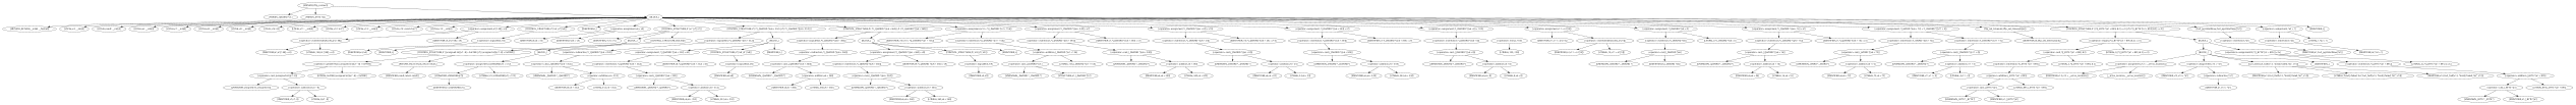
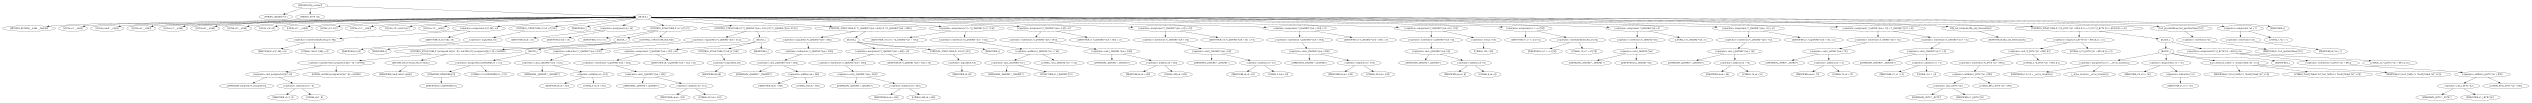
  digraph {
    fontname=Ubuntu
    node [fontname=Ubuntu]
    edge [fontname=Ubuntu]
    n1 [label="(METHOD,tftp_connect)"]
    n2 [label="(PARAM,_QWORD *a1)"]
    n3 [label="(PARAM,_BYTE *a2)"]
    n4 [label="(BLOCK,,)"]
    n5 [label="(METHOD_RETURN,__int64 __fastcall)"]
    n6 [label="(LOCAL,v4: __int64)"]
    n7 [label="(LOCAL,result: __int64)"]
    n8 [label="(LOCAL,v6: __int64)"]
    n9 [label="(LOCAL,v7: __int64)"]
    n10 [label="(LOCAL,v8: __int64)"]
    n11 [label="(LOCAL,v9: __int64)"]
    n12 [label="(LOCAL,v16: int)"]
    n13 [label="(LOCAL,v11: __int64)"]
    n14 [label="(LOCAL,v12: int *)"]
    n15 [label="(LOCAL,v13: __int64)"]
    n16 [label="(LOCAL,v14: const char *)"]
    n17 [label="(LOCAL,v15: __int64)"]
    n18 [label="(<operator>.assignment,a1[148] = v4)"]
    n19 [label="(CONTROL_STRUCTURE,if ( !v4 ),if ( !v4 ))"]
    n20 [label="(IDENTIFIER,L,)"]
    n21 [label="(<operator>.assignment,v6 = v4)"]
    n22 [label="(CONTROL_STRUCTURE,if ( v7 ),if ( v7 ))"]
    n23 [label="(CONTROL_STRUCTURE,if ( !*(_QWORD *)(v6 + 352) ),if ( !*(_QWORD *)(v6 + 352) ))"]
    n24 [label="(CONTROL_STRUCTURE,if ( !*(_QWORD *)(v6 + 360) ),if ( !*(_QWORD *)(v6 + 360) ))"]
    n25 [label="(<operator>.assignment,v10 = *((_DWORD *)a1 + 156))"]
    n26 [label="(<operator>.assignment,*(_DWORD *)(v6 + 340) = v7)"]
    n27 [label="(<operator>.assignment,*(_DWORD *)(v6 + 24) = v10)"]
    n28 [label="(<operator>.assignment,*(_DWORD *)(v6 + 344) = v7)"]
    n29 [label="(<operator>.assignment,*(_DWORD *)(v6 + 8) = -100)"]
    n30 [label="(<operator>.assignment,v11 = a1[14])"]
    n31 [label="(<operator>.assignment,*(_DWORD *)v6 = 0)"]
    n32 [label="(<operator>.assignment,*(_QWORD *)(v6 + 16) = a1)"]
    n33 [label="(<operator>.assignment,*(_WORD *)(v6 + 72) = *(_DWORD *)(v11 + 4))"]
    n34 [label="(tftp_set_timeouts,tftp_set_timeouts(v6))"]
    n35 [label="(CONTROL_STRUCTURE,if ( (*((_BYTE *)a1 + 895) & 2) == 0 ),if ( (*((_BYTE *)a1 + 895) & 2) == 0 ))"]
    n36 [label="(Curl_pgrsStartNow,Curl_pgrsStartNow(*a1))"]
    n37 [label="(<operator>.assignment,*a2 = 1)"]
    n38 [label="(IDENTIFIER,L,)"]
    n39 [label="(<operator>.indirectIndexAccess,a1[148])"]
    n40 [label="(IDENTIFIER,v4,a1[148] = v4)"]
    n41 [label="(<operator>.logicalNot,!v4)"]
    n42 [label="(IDENTIFIER,v6,v6 = v4)"]
    n43 [label="(IDENTIFIER,v4,v6 = v4)"]
    n44 [label="(IDENTIFIER,v7,if ( v7 ))"]
    n45 [label="(BLOCK,,)"]
    n46 [label="(CONTROL_STRUCTURE,else,else)"]
    n47 [label="(<operator>.logicalNot,!*(_QWORD *)(v6 + 352))"]
    n48 [label="(BLOCK,,)"]
    n49 [label="(<operator>.logicalNot,!*(_QWORD *)(v6 + 360))"]
    n50 [label="(BLOCK,,)"]
    n51 [label="(IDENTIFIER,v10,v10 = *((_DWORD *)a1 + 156))"]
    n52 [label="(<operator>.indirection,*((_DWORD *)a1 + 156))"]
    n53 [label="(<operator>.indirection,*(_DWORD *)(v6 + 340))"]
    n54 [label="(IDENTIFIER,v7,*(_DWORD *)(v6 + 340) = v7)"]
    n55 [label="(<operator>.indirection,*(_DWORD *)(v6 + 24))"]
    n56 [label="(IDENTIFIER,v10,*(_DWORD *)(v6 + 24) = v10)"]
    n57 [label="(<operator>.indirection,*(_DWORD *)(v6 + 344))"]
    n58 [label="(IDENTIFIER,v7,*(_DWORD *)(v6 + 344) = v7)"]
    n59 [label="(<operator>.indirection,*(_DWORD *)(v6 + 8))"]
    n60 [label="(<operator>.minus,-100)"]
    n61 [label="(IDENTIFIER,v11,v11 = a1[14])"]
    n62 [label="(<operator>.indirectIndexAccess,a1[14])"]
    n63 [label="(<operator>.indirection,*(_DWORD *)v6)"]
    n64 [label="(LITERAL,0,*(_DWORD *)v6 = 0)"]
    n65 [label="(<operator>.indirection,*(_QWORD *)(v6 + 16))"]
    n66 [label="(IDENTIFIER,a1,*(_QWORD *)(v6 + 16) = a1)"]
    n67 [label="(<operator>.indirection,*(_WORD *)(v6 + 72))"]
    n68 [label="(<operator>.indirection,*(_DWORD *)(v11 + 4))"]
    n69 [label="(IDENTIFIER,v6,tftp_set_timeouts(v6))"]
    n70 [label="(<operator>.equals,(*((_BYTE *)a1 + 895) & 2) == 0)"]
    n71 [label="(BLOCK,,)"]
    n72 [label="(<operator>.indirection,*a1)"]
    n73 [label="(<operator>.indirection,*a2)"]
    n74 [label="(LITERAL,1,*a2 = 1)"]
    n75 [label="(IDENTIFIER,a1,a1[148] = v4)"]
    n76 [label="(LITERAL,148,a1[148] = v4)"]
    n77 [label="(IDENTIFIER,v4,!v4)"]
    n78 [label="(IDENTIFIER,L,)"]
    n79 [label="(CONTROL_STRUCTURE,if ( (unsigned int)(v7 - 8) > 0xFFB0 ),if ( (unsigned int)(v7 - 8) > 0xFFB0 ))"]
    n80 [label="(BLOCK,,)"]
    n81 [label="(<operator>.greaterThan,(unsigned int)(v7 - 8) > 0xFFB0)"]
    n82 [label="(RETURN,return result;,return result;)"]
    n83 [label="(<operator>.cast,(unsigned int)(v7 - 8))"]
    n84 [label="(LITERAL,0xFFB0,(unsigned int)(v7 - 8) > 0xFFB0)"]
    n85 [label="(IDENTIFIER,result,return result;)"]
    n86 [label="(UNKNOWN,unsigned int,unsigned int)"]
    n87 [label="(<operator>.subtraction,v7 - 8)"]
    n88 [label="(IDENTIFIER,v7,v7 - 8)"]
    n89 [label="(LITERAL,8,v7 - 8)"]
    n90 [label="(<operator>.assignment,LODWORD(v7) = 512)"]
    n91 [label="(LODWORD,LODWORD(v7))"]
    n92 [label="(LITERAL,512,LODWORD(v7) = 512)"]
    n93 [label="(IDENTIFIER,v7,LODWORD(v7))"]
    n94 [label="(<operator>.indirection,*(_QWORD *)(v6 + 352))"]
    n95 [label="(<operator>.assignment,*(_QWORD *)(v6 + 352) = v8)"]
    n96 [label="(CONTROL_STRUCTURE,if ( !v8 ),if ( !v8 ))"]
    n97 [label="(IDENTIFIER,L,)"]
    n98 [label="(<operator>.cast,(_QWORD *)(v6 + 352))"]
    n99 [label="(UNKNOWN,_QWORD *,_QWORD *)"]
    n100 [label="(<operator>.addition,v6 + 352)"]
    n101 [label="(IDENTIFIER,v6,v6 + 352)"]
    n102 [label="(LITERAL,352,v6 + 352)"]
    n103 [label="(<operator>.indirection,*(_QWORD *)(v6 + 352))"]
    n104 [label="(IDENTIFIER,v8,*(_QWORD *)(v6 + 352) = v8)"]
    n105 [label="(<operator>.logicalNot,!v8)"]
    n106 [label="(<operator>.cast,(_QWORD *)(v6 + 352))"]
    n107 [label="(UNKNOWN,_QWORD *,_QWORD *)"]
    n108 [label="(<operator>.addition,v6 + 352)"]
    n109 [label="(IDENTIFIER,v6,v6 + 352)"]
    n110 [label="(LITERAL,352,v6 + 352)"]
    n111 [label="(IDENTIFIER,v8,!v8)"]
    n112 [label="(<operator>.indirection,*(_QWORD *)(v6 + 360))"]
    n113 [label="(<operator>.assignment,*(_QWORD *)(v6 + 360) = v9)"]
    n114 [label="(CONTROL_STRUCTURE,if ( !v9 ),if ( !v9 ))"]
    n115 [label="(IDENTIFIER,L,)"]
    n116 [label="(<operator>.cast,(_QWORD *)(v6 + 360))"]
    n117 [label="(UNKNOWN,_QWORD *,_QWORD *)"]
    n118 [label="(<operator>.addition,v6 + 360)"]
    n119 [label="(IDENTIFIER,v6,v6 + 360)"]
    n120 [label="(LITERAL,360,v6 + 360)"]
    n121 [label="(<operator>.indirection,*(_QWORD *)(v6 + 360))"]
    n122 [label="(IDENTIFIER,v9,*(_QWORD *)(v6 + 360) = v9)"]
    n123 [label="(<operator>.logicalNot,!v9)"]
    n124 [label="(<operator>.cast,(_QWORD *)(v6 + 360))"]
    n125 [label="(UNKNOWN,_QWORD *,_QWORD *)"]
    n126 [label="(<operator>.addition,v6 + 360)"]
    n127 [label="(IDENTIFIER,v6,v6 + 360)"]
    n128 [label="(LITERAL,360,v6 + 360)"]
    n129 [label="(IDENTIFIER,v9,!v9)"]
    n130 [label="(<operator>.addition,(_DWORD *)a1 + 156)"]
    n131 [label="(<operator>.cast,(_DWORD *)a1)"]
    n132 [label="(LITERAL,156,(_DWORD *)a1 + 156)"]
    n133 [label="(UNKNOWN,_DWORD *,_DWORD *)"]
    n134 [label="(STRUCTURE,a1,(_DWORD *)a1)"]
    n135 [label="(<operator>.cast,(_DWORD *)(v6 + 340))"]
    n136 [label="(UNKNOWN,_DWORD *,_DWORD *)"]
    n137 [label="(<operator>.addition,v6 + 340)"]
    n138 [label="(IDENTIFIER,v6,v6 + 340)"]
    n139 [label="(LITERAL,340,v6 + 340)"]
    n140 [label="(<operator>.cast,(_DWORD *)(v6 + 24))"]
    n141 [label="(UNKNOWN,_DWORD *,_DWORD *)"]
    n142 [label="(<operator>.addition,v6 + 24)"]
    n143 [label="(IDENTIFIER,v6,v6 + 24)"]
    n144 [label="(LITERAL,24,v6 + 24)"]
    n145 [label="(<operator>.cast,(_DWORD *)(v6 + 344))"]
    n146 [label="(UNKNOWN,_DWORD *,_DWORD *)"]
    n147 [label="(<operator>.addition,v6 + 344)"]
    n148 [label="(IDENTIFIER,v6,v6 + 344)"]
    n149 [label="(LITERAL,344,v6 + 344)"]
    n150 [label="(<operator>.cast,(_DWORD *)(v6 + 8))"]
    n151 [label="(LITERAL,100,-100)"]
    n152 [label="(UNKNOWN,_DWORD *,_DWORD *)"]
    n153 [label="(<operator>.addition,v6 + 8)"]
    n154 [label="(IDENTIFIER,v6,v6 + 8)"]
    n155 [label="(LITERAL,8,v6 + 8)"]
    n156 [label="(IDENTIFIER,a1,v11 = a1[14])"]
    n157 [label="(LITERAL,14,v11 = a1[14])"]
    n158 [label="(<operator>.cast,(_DWORD *)v6)"]
    n159 [label="(UNKNOWN,_DWORD *,_DWORD *)"]
    n160 [label="(IDENTIFIER,v6,(_DWORD *)v6)"]
    n161 [label="(<operator>.cast,(_QWORD *)(v6 + 16))"]
    n162 [label="(UNKNOWN,_QWORD *,_QWORD *)"]
    n163 [label="(<operator>.addition,v6 + 16)"]
    n164 [label="(IDENTIFIER,v6,v6 + 46)"]
    n165 [label="(LITERAL,16,v6 + 16)"]
    n166 [label="(<operator>.cast,(_WORD *)(v6 + 72))"]
    n167 [label="(<operator>.cast,(_DWORD *)(v11 + 4))"]
    n168 [label="(UNKNOWN,_WORD *,_WORD *)"]
    n169 [label="(<operator>.addition,v6 + 72)"]
    n170 [label="(IDENTIFIER,v6,v6 + 72)"]
    n171 [label="(LITERAL,72,v6 + 72)"]
    n172 [label="(UNKNOWN,_DWORD *,_DWORD *)"]
    n173 [label="(<operator>.addition,v11 + 4)"]
    n174 [label="(IDENTIFIER,v11,v11 + 4)"]
    n175 [label="(LITERAL,4,v11 + 4)"]
    n176 [label="(<operator>.and,*((_BYTE *)a1 + 895) & 2)"]
    n177 [label="(LITERAL,0,(*((_BYTE *)a1 + 895) & 2) == 0)"]
    n178 [label="(BLOCK,,)"]
    n179 [label="(<operators>.assignmentOr,*((_BYTE *)a1 + 895) |= 2u)"]
    n180 [label="(<operator>.indirection,*((_BYTE *)a1 + 895))"]
    n181 [label="(LITERAL,2,*((_BYTE *)a1 + 895) & 2)"]
    n182 [label="(<operator>.addition,(_BYTE *)a1 + 895)"]
    n183 [label="(<operator>.cast,(_BYTE *)a1)"]
    n184 [label="(LITERAL,895,(_BYTE *)a1 + 895)"]
    n185 [label="(UNKNOWN,_BYTE *,_BYTE *)"]
    n186 [label="(IDENTIFIER,a1,(_BYTE *)a1)"]
    n187 [label="(<operator>.assignment,v12 = __errno_location())"]
    n188 [label="(<operator>.assignment,v13 = *a1)"]
    n189 [label="(Curl_failf,Curl_failf(v13, \"bind() failed; %s\", v14))"]
    n190 [label="(IDENTIFIER,L,)"]
    n191 [label="(<operator>.indirection,*((_BYTE *)a1 + 895))"]
    n192 [label="(LITERAL,2u,*((_BYTE *)a1 + 895) |= 2u)"]
    n193 [label="(IDENTIFIER,v12,v12 = __errno_location())"]
    n194 [label="(__errno_location,__errno_location())"]
    n195 [label="(IDENTIFIER,v13,v13 = *a1)"]
    n196 [label="(<operator>.indirection,*a1)"]
    n197 [label="(IDENTIFIER,v13,Curl_failf(v13, \"bind() failed; %s\", v14))"]
    n198 [label="(LITERAL,\"bind() failed; %s\",Curl_failf(v13, \"bind() failed; %s\", v14))"]
    n199 [label="(IDENTIFIER,v14,Curl_failf(v13, \"bind() failed; %s\", v14))"]
    n200 [label="(IDENTIFIER,a1,v13 = *a1)"]
    n201 [label="(<operator>.addition,(_BYTE *)a1 + 895)"]
    n202 [label="(<operator>.cast,(_BYTE *)a1)"]
    n203 [label="(LITERAL,895,(_BYTE *)a1 + 895)"]
    n204 [label="(UNKNOWN,_BYTE *,_BYTE *)"]
    n205 [label="(IDENTIFIER,a1,(_BYTE *)a1)"]
    n206 [label="(IDENTIFIER,a1,Curl_pgrsStartNow(*a1))"]
    n207 [label="(IDENTIFIER,a2,*a2 = 1)"]
    n1 -> n2
    n1 -> n3
    n1 -> n4
    n3 -> n5
    n4 -> n6
    n4 -> n7
    n4 -> n8
    n4 -> n9
    n4 -> n10
    n4 -> n11
    n4 -> n12
    n4 -> n13
    n4 -> n14
    n4 -> n15
    n4 -> n16
    n4 -> n17
    n4 -> n18
    n4 -> n19
    n4 -> n20
    n4 -> n21
    n4 -> n22
    n4 -> n23
    n4 -> n24
    n4 -> n25
    n4 -> n26
    n4 -> n27
    n4 -> n28
    n4 -> n29
    n4 -> n30
    n4 -> n31
    n4 -> n32
    n4 -> n33
    n4 -> n34
    n4 -> n35
    n4 -> n36
    n4 -> n37
    n4 -> n38
    n18 -> n39
    n18 -> n40
    n19 -> n41
    n21 -> n42
    n21 -> n43
    n22 -> n44
    n22 -> n45
    n22 -> n46
    n23 -> n47
    n23 -> n48
    n24 -> n49
    n24 -> n50
    n25 -> n51
    n25 -> n52
    n26 -> n53
    n26 -> n54
    n27 -> n55
    n27 -> n56
    n28 -> n57
    n28 -> n58
    n29 -> n59
+   n29 -> n60
    n30 -> n61
    n30 -> n62
    n31 -> n63
    n31 -> n64
    n32 -> n65
    n32 -> n66
    n33 -> n67
    n33 -> n68
    n34 -> n69
    n35 -> n70
    n35 -> n71
    n36 -> n72
    n37 -> n73
    n37 -> n74
    n39 -> n75
    n39 -> n76
    n41 -> n77
    n45 -> n78
    n45 -> n79
    n46 -> n80
    n47 -> n94
    n48 -> n95
    n48 -> n96
    n48 -> n97
    n49 -> n112
    n50 -> n113
    n50 -> n114
    n50 -> n115
    n52 -> n130
    n53 -> n135
    n55 -> n140
    n57 -> n145
    n59 -> n150
    n60 -> n151
    n62 -> n156
    n62 -> n157
    n63 -> n158
    n65 -> n161
    n67 -> n166
    n68 -> n167
    n70 -> n176
    n70 -> n177
    n71 -> n178
    n71 -> n179
    n72 -> n206
    n73 -> n207
    n79 -> n81
    n79 -> n82
    n80 -> n90
    n81 -> n83
    n81 -> n84
    n82 -> n85
    n83 -> n86
    n83 -> n87
    n87 -> n88
    n87 -> n89
    n90 -> n91
    n90 -> n92
    n91 -> n93
    n94 -> n98
    n95 -> n103
    n95 -> n104
    n96 -> n105
    n98 -> n99
    n98 -> n100
    n100 -> n101
    n100 -> n102
    n103 -> n106
    n105 -> n111
    n106 -> n107
    n106 -> n108
    n108 -> n109
    n108 -> n110
    n112 -> n116
    n113 -> n121
    n113 -> n122
    n114 -> n123
    n116 -> n117
    n116 -> n118
    n118 -> n119
    n118 -> n120
    n121 -> n124
    n123 -> n129
    n124 -> n125
    n124 -> n126
    n126 -> n127
    n126 -> n128
    n130 -> n131
    n130 -> n132
    n131 -> n133
    n131 -> n134
    n135 -> n136
    n135 -> n137
    n137 -> n138
    n137 -> n139
    n140 -> n141
    n140 -> n142
    n142 -> n143
    n142 -> n144
    n145 -> n146
    n145 -> n147
    n147 -> n148
    n147 -> n149
    n150 -> n152
    n150 -> n153
    n153 -> n154
    n153 -> n155
    n158 -> n159
    n158 -> n160
    n161 -> n162
    n161 -> n163
    n163 -> n164
    n163 -> n165
    n166 -> n168
    n166 -> n169
    n167 -> n172
    n167 -> n173
    n169 -> n170
    n169 -> n171
    n173 -> n174
    n173 -> n175
    n176 -> n180
    n176 -> n181
    n178 -> n187
    n178 -> n188
    n178 -> n189
    n178 -> n190
    n179 -> n191
    n179 -> n192
    n180 -> n182
    n182 -> n183
    n182 -> n184
    n183 -> n185
    n183 -> n186
    n187 -> n193
    n187 -> n194
    n188 -> n195
    n188 -> n196
    n189 -> n197
    n189 -> n198
    n189 -> n199
    n191 -> n201
    n196 -> n200
    n201 -> n202
    n201 -> n203
    n202 -> n204
    n202 -> n205
  }
